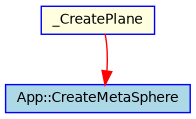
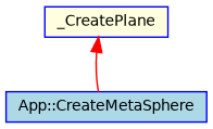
  digraph {
    rankdir=TB
    node [color=blue fontname=Helvetica fontsize=10 shape=record style=filled]
    n1 [fillcolor=lightyellow fontcolor=black height=0.2 label=_CreatePlane width=0.4]
    n2 [fillcolor=lightblue height=0.2 label="App::CreateMetaSphere" width=0.4]
-   n2 -> n1 [color=red dir=back fontname=Helvetica fontsize=10 labelfontname=Helvetica labelfontsize=10 style=solid]
+   n1 -> n2 [color=red dir=back fontname=Helvetica fontsize=10 labelfontname=Helvetica labelfontsize=10 style=solid]
  }
